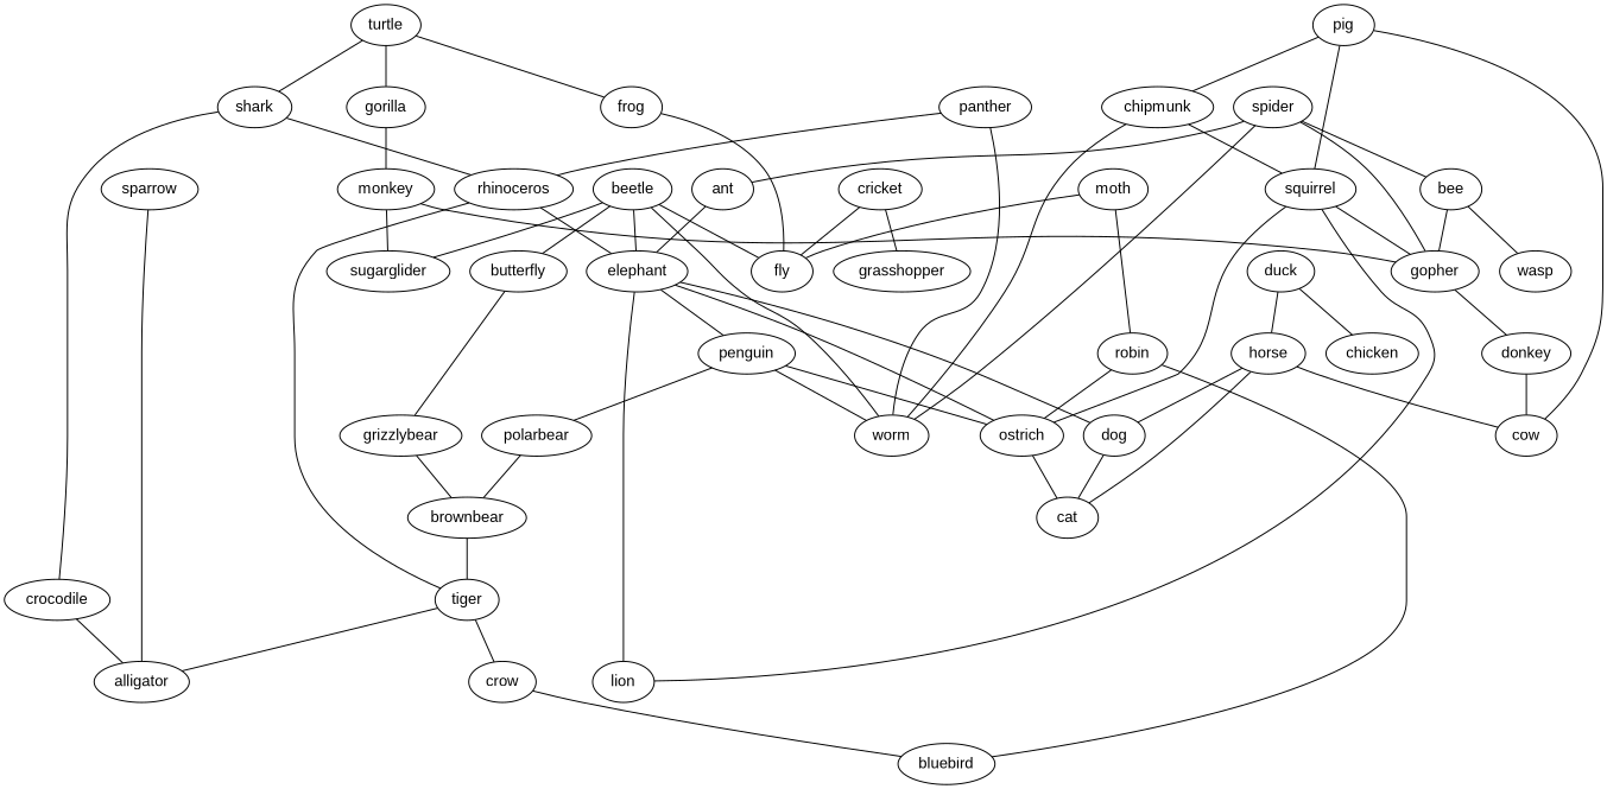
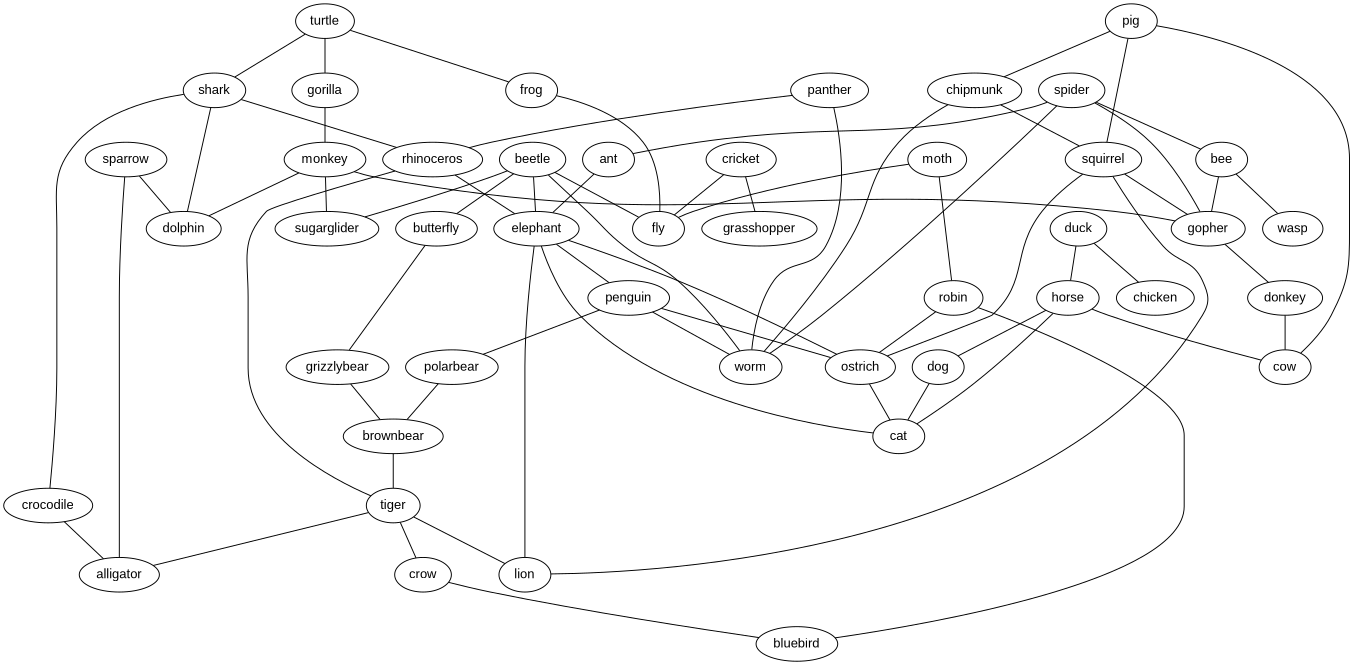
  strict graph {
    fontname="Liberation Sans"
    node [fontname="Liberation Sans"]
    edge [fontname="Liberation Sans" weight=1]
    turtle
    shark
    gorilla
    frog
    rhinoceros
+   dolphin
    crocodile
    monkey
    fly
    elephant
    tiger
    alligator
    sugarglider
    gopher
    ostrich
    lion
    penguin
    dog
    crow
    sparrow
    bluebird
    moth
    robin
    cat
    panther
    worm
    beetle
    butterfly
    ant
    grizzlybear
    brownbear
    spider
    bee
    donkey
    wasp
    cow
    pig
    chipmunk
    squirrel
    polarbear
    duck
    chicken
    horse
    cricket
    grasshopper
    turtle -- shark
    turtle -- gorilla
    turtle -- frog
    shark -- rhinoceros
+   shark -- dolphin
    shark -- crocodile
    gorilla -- monkey
    frog -- fly
    rhinoceros -- elephant
    rhinoceros -- tiger
    crocodile -- alligator
+   monkey -- dolphin
    monkey -- sugarglider
    monkey -- gopher
    elephant -- ostrich
    elephant -- lion
    elephant -- penguin
-   elephant -- dog
+   elephant -- cat
    tiger -- alligator
+   tiger -- lion
    tiger -- crow
    gopher -- donkey
    ostrich -- cat
    penguin -- ostrich
    penguin -- worm
    penguin -- polarbear
    dog -- cat
    crow -- bluebird
+   sparrow -- dolphin
    sparrow -- alligator
    moth -- fly
    moth -- robin
    robin -- ostrich
    robin -- bluebird
    panther -- rhinoceros
    panther -- worm
    beetle -- fly
    beetle -- elephant
    beetle -- sugarglider
    beetle -- worm
    beetle -- butterfly
    butterfly -- grizzlybear
    ant -- elephant
    grizzlybear -- brownbear
    brownbear -- tiger
    spider -- gopher
    spider -- worm
    spider -- ant
    spider -- bee
    bee -- gopher
    bee -- wasp
    donkey -- cow
    pig -- cow
    pig -- chipmunk
    pig -- squirrel
    chipmunk -- worm
    chipmunk -- squirrel
    squirrel -- gopher
    squirrel -- ostrich
    squirrel -- lion
    polarbear -- brownbear
    duck -- chicken
    duck -- horse
    horse -- dog
    horse -- cat
    horse -- cow
    cricket -- fly
    cricket -- grasshopper
  }
